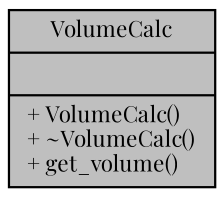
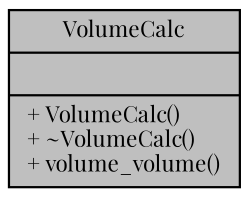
  digraph {
    fontname="Playfair Display"
-   n1 [color=black fillcolor=grey75 fontcolor=black fontname="Playfair Display" fontsize=10 height=0.2 label="{VolumeCalc\n||+ VolumeCalc()\l+ ~VolumeCalc()\l+ get_volume()\l}" shape=record style=filled width=0.4]
+   n1 [color=black fillcolor=grey75 fontcolor=black fontname="Playfair Display" fontsize=10 height=0.2 label="{VolumeCalc\n||+ VolumeCalc()\l+ ~VolumeCalc()\l+ volume_volume()\l}" shape=record style=filled width=0.4]
  }
